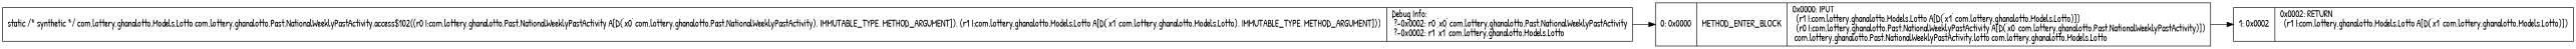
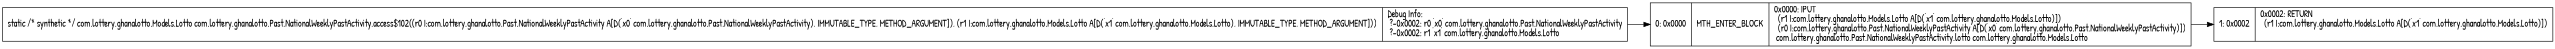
  digraph {
    rankdir=LR
    fontname="Patrick Hand"
    node [shape=record fontname="Patrick Hand"]
    edge [fontname="Patrick Hand"]
-   n1 [label="{0\:\ 0x0000|METHOD_ENTER_BLOCK\l|0x0000: IPUT  \l  (r1 I:com.lottery.ghanalotto.Models.Lotto A[D('x1' com.lottery.ghanalotto.Models.Lotto)])\l  (r0 I:com.lottery.ghanalotto.Past.NationalWeeklyPastActivity A[D('x0' com.lottery.ghanalotto.Past.NationalWeeklyPastActivity)])\l com.lottery.ghanalotto.Past.NationalWeeklyPastActivity.lotto com.lottery.ghanalotto.Models.Lotto \l}"]
+   n1 [label="{0\:\ 0x0000|MTH_ENTER_BLOCK\l|0x0000: IPUT  \l  (r1 I:com.lottery.ghanalotto.Models.Lotto A[D('x1' com.lottery.ghanalotto.Models.Lotto)])\l  (r0 I:com.lottery.ghanalotto.Past.NationalWeeklyPastActivity A[D('x0' com.lottery.ghanalotto.Past.NationalWeeklyPastActivity)])\l com.lottery.ghanalotto.Past.NationalWeeklyPastActivity.lotto com.lottery.ghanalotto.Models.Lotto \l}"]
    n2 [label="{1\:\ 0x0002|0x0002: RETURN  \l  (r1 I:com.lottery.ghanalotto.Models.Lotto A[D('x1' com.lottery.ghanalotto.Models.Lotto)])\l \l}"]
    n3 [label="{static \/* synthetic *\/ com.lottery.ghanalotto.Models.Lotto com.lottery.ghanalotto.Past.NationalWeeklyPastActivity.access$102((r0 I:com.lottery.ghanalotto.Past.NationalWeeklyPastActivity A[D('x0' com.lottery.ghanalotto.Past.NationalWeeklyPastActivity), IMMUTABLE_TYPE, METHOD_ARGUMENT]), (r1 I:com.lottery.ghanalotto.Models.Lotto A[D('x1' com.lottery.ghanalotto.Models.Lotto), IMMUTABLE_TYPE, METHOD_ARGUMENT]))  | Debug Info:\l  ?\-0x0002: r0 'x0' com.lottery.ghanalotto.Past.NationalWeeklyPastActivity\l  ?\-0x0002: r1 'x1' com.lottery.ghanalotto.Models.Lotto\l}"]
    n1 -> n2
    n3 -> n1
  }
